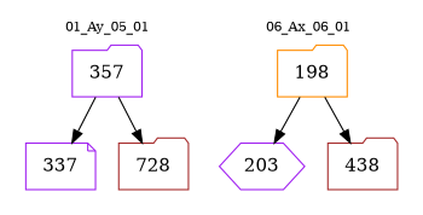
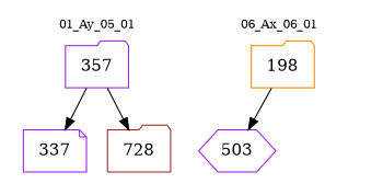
  digraph {
    node [color=purple shape=folder]
    edge [color=black]
    n1 [label=357]
    n2 [label=337 shape=note]
    n3 [color=brown label=728]
    n4 [color=darkorange label=198]
-   n5 [label=203 shape=hexagon]
-   n6 [color=brown label=438]
+   n5 [label=503 shape=hexagon]
    subgraph cluster_1 {
      color=white
      fontsize=10
      label="01_Ay_05_01"
      n1
      n2
      n3
    }
    subgraph cluster_2 {
      color=white
      fontsize=10
      label="06_Ax_06_01"
      n4
      n5
-     n6
    }
    n1 -> n2
    n1 -> n3
    n4 -> n5
-   n4 -> n6
  }
